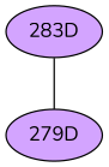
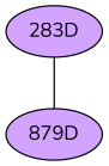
  graph {
    fontname=Nunito
    node [fillcolor="#D3A4FF" style=radial fontname=Nunito]
    "283D"
-   "279D"
+   "279D" [label="879D"]
    "283D" -- "279D" [penwidth=1 fontname=Nunito]
  }
